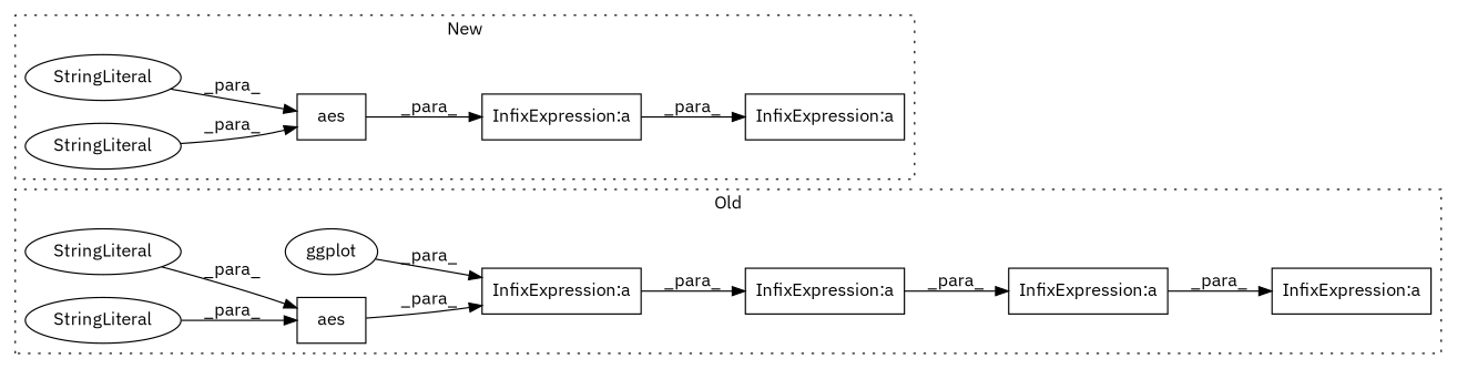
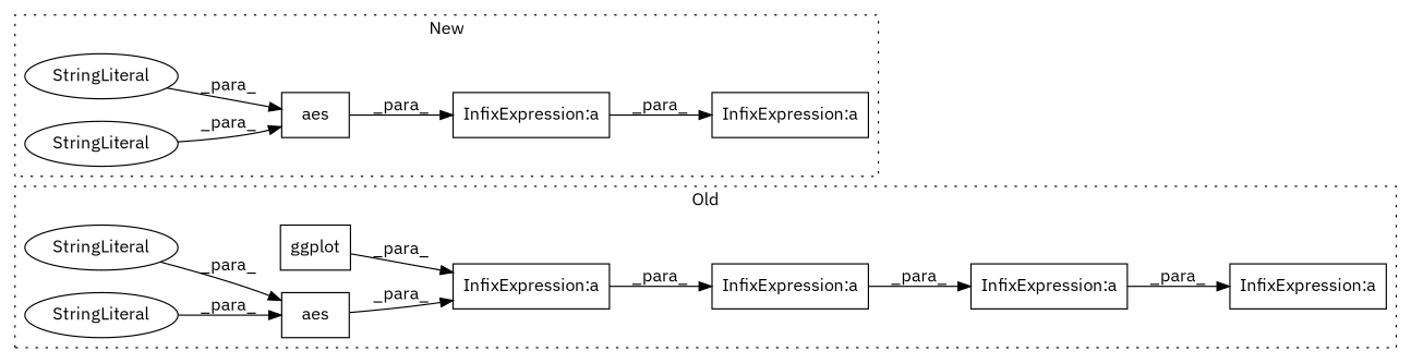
  digraph {
    rankdir=LR
    fontname="IBM Plex Sans"
    node [a=27 l=3 shape=box fontname="IBM Plex Sans"]
    edge [fontname="IBM Plex Sans"]
-   n1 [a=32 l="7,1" label=ggplot s="1209,1219" shape=ellipse]
+   n1 [a=32 l="7,1" label=ggplot s="1209,1219"]
    n2 [label="InfixExpression:a" s=1338]
    n3 [label="InfixExpression:a" s=1446]
    n4 [label="InfixExpression:a" s=1365]
    n5 [label="InfixExpression:a" s=1392]
    n6 [a=32 l="4,1" label=aes s="1306,1333"]
    n7 [a=45 l=4 label=StringLiteral s=1317 shape=ellipse]
    n8 [a=45 l=4 label=StringLiteral s=1329 shape=ellipse]
    n9 [a=32 l="4,1" label=aes s="954,973"]
    n10 [label="InfixExpression:a" s=976]
    n11 [a=45 l=11 label=StringLiteral s=958 shape=ellipse]
    n12 [a=45 label=StringLiteral s=970 shape=ellipse]
    n13 [label="InfixExpression:a" s=940]
    subgraph cluster_1 {
      label=Old
      style=dotted
      n1
      n2
      n3
      n4
      n5
      n6
      n7
      n8
    }
    subgraph cluster_2 {
      label=New
      style=dotted
      n9
      n10
      n11
      n12
      n13
    }
    n1 -> n2 [label=_para_]
    n2 -> n4 [label=_para_]
    n4 -> n5 [label=_para_]
    n5 -> n3 [label=_para_]
    n6 -> n2 [label=_para_]
    n7 -> n6 [label=_para_]
    n8 -> n6 [label=_para_]
    n9 -> n13 [label=_para_]
    n11 -> n9 [label=_para_]
    n12 -> n9 [label=_para_]
    n13 -> n10 [label=_para_]
  }
